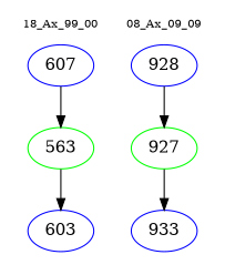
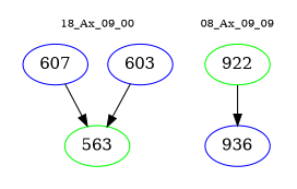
  digraph {
    node [color=blue]
    edge [color=black]
    n1 [label=603]
    n2 [color=green label=563]
    n3 [label=607]
-   n4 [label=928]
-   n5 [color=green label=927]
-   n6 [label=933]
+   n5 [color=green label=922]
+   n6 [label=936]
    subgraph cluster_1 {
      color=white
      fontsize=10
-     label="18_Ax_99_00"
+     label="18_Ax_09_00"
      n1
      n2
      n3
    }
    subgraph cluster_2 {
      color=white
      fontsize=10
      label="08_Ax_09_09"
-     n4
      n5
      n6
    }
-   n2 -> n1
+   n1 -> n2
    n3 -> n2
-   n4 -> n5
    n5 -> n6
  }
